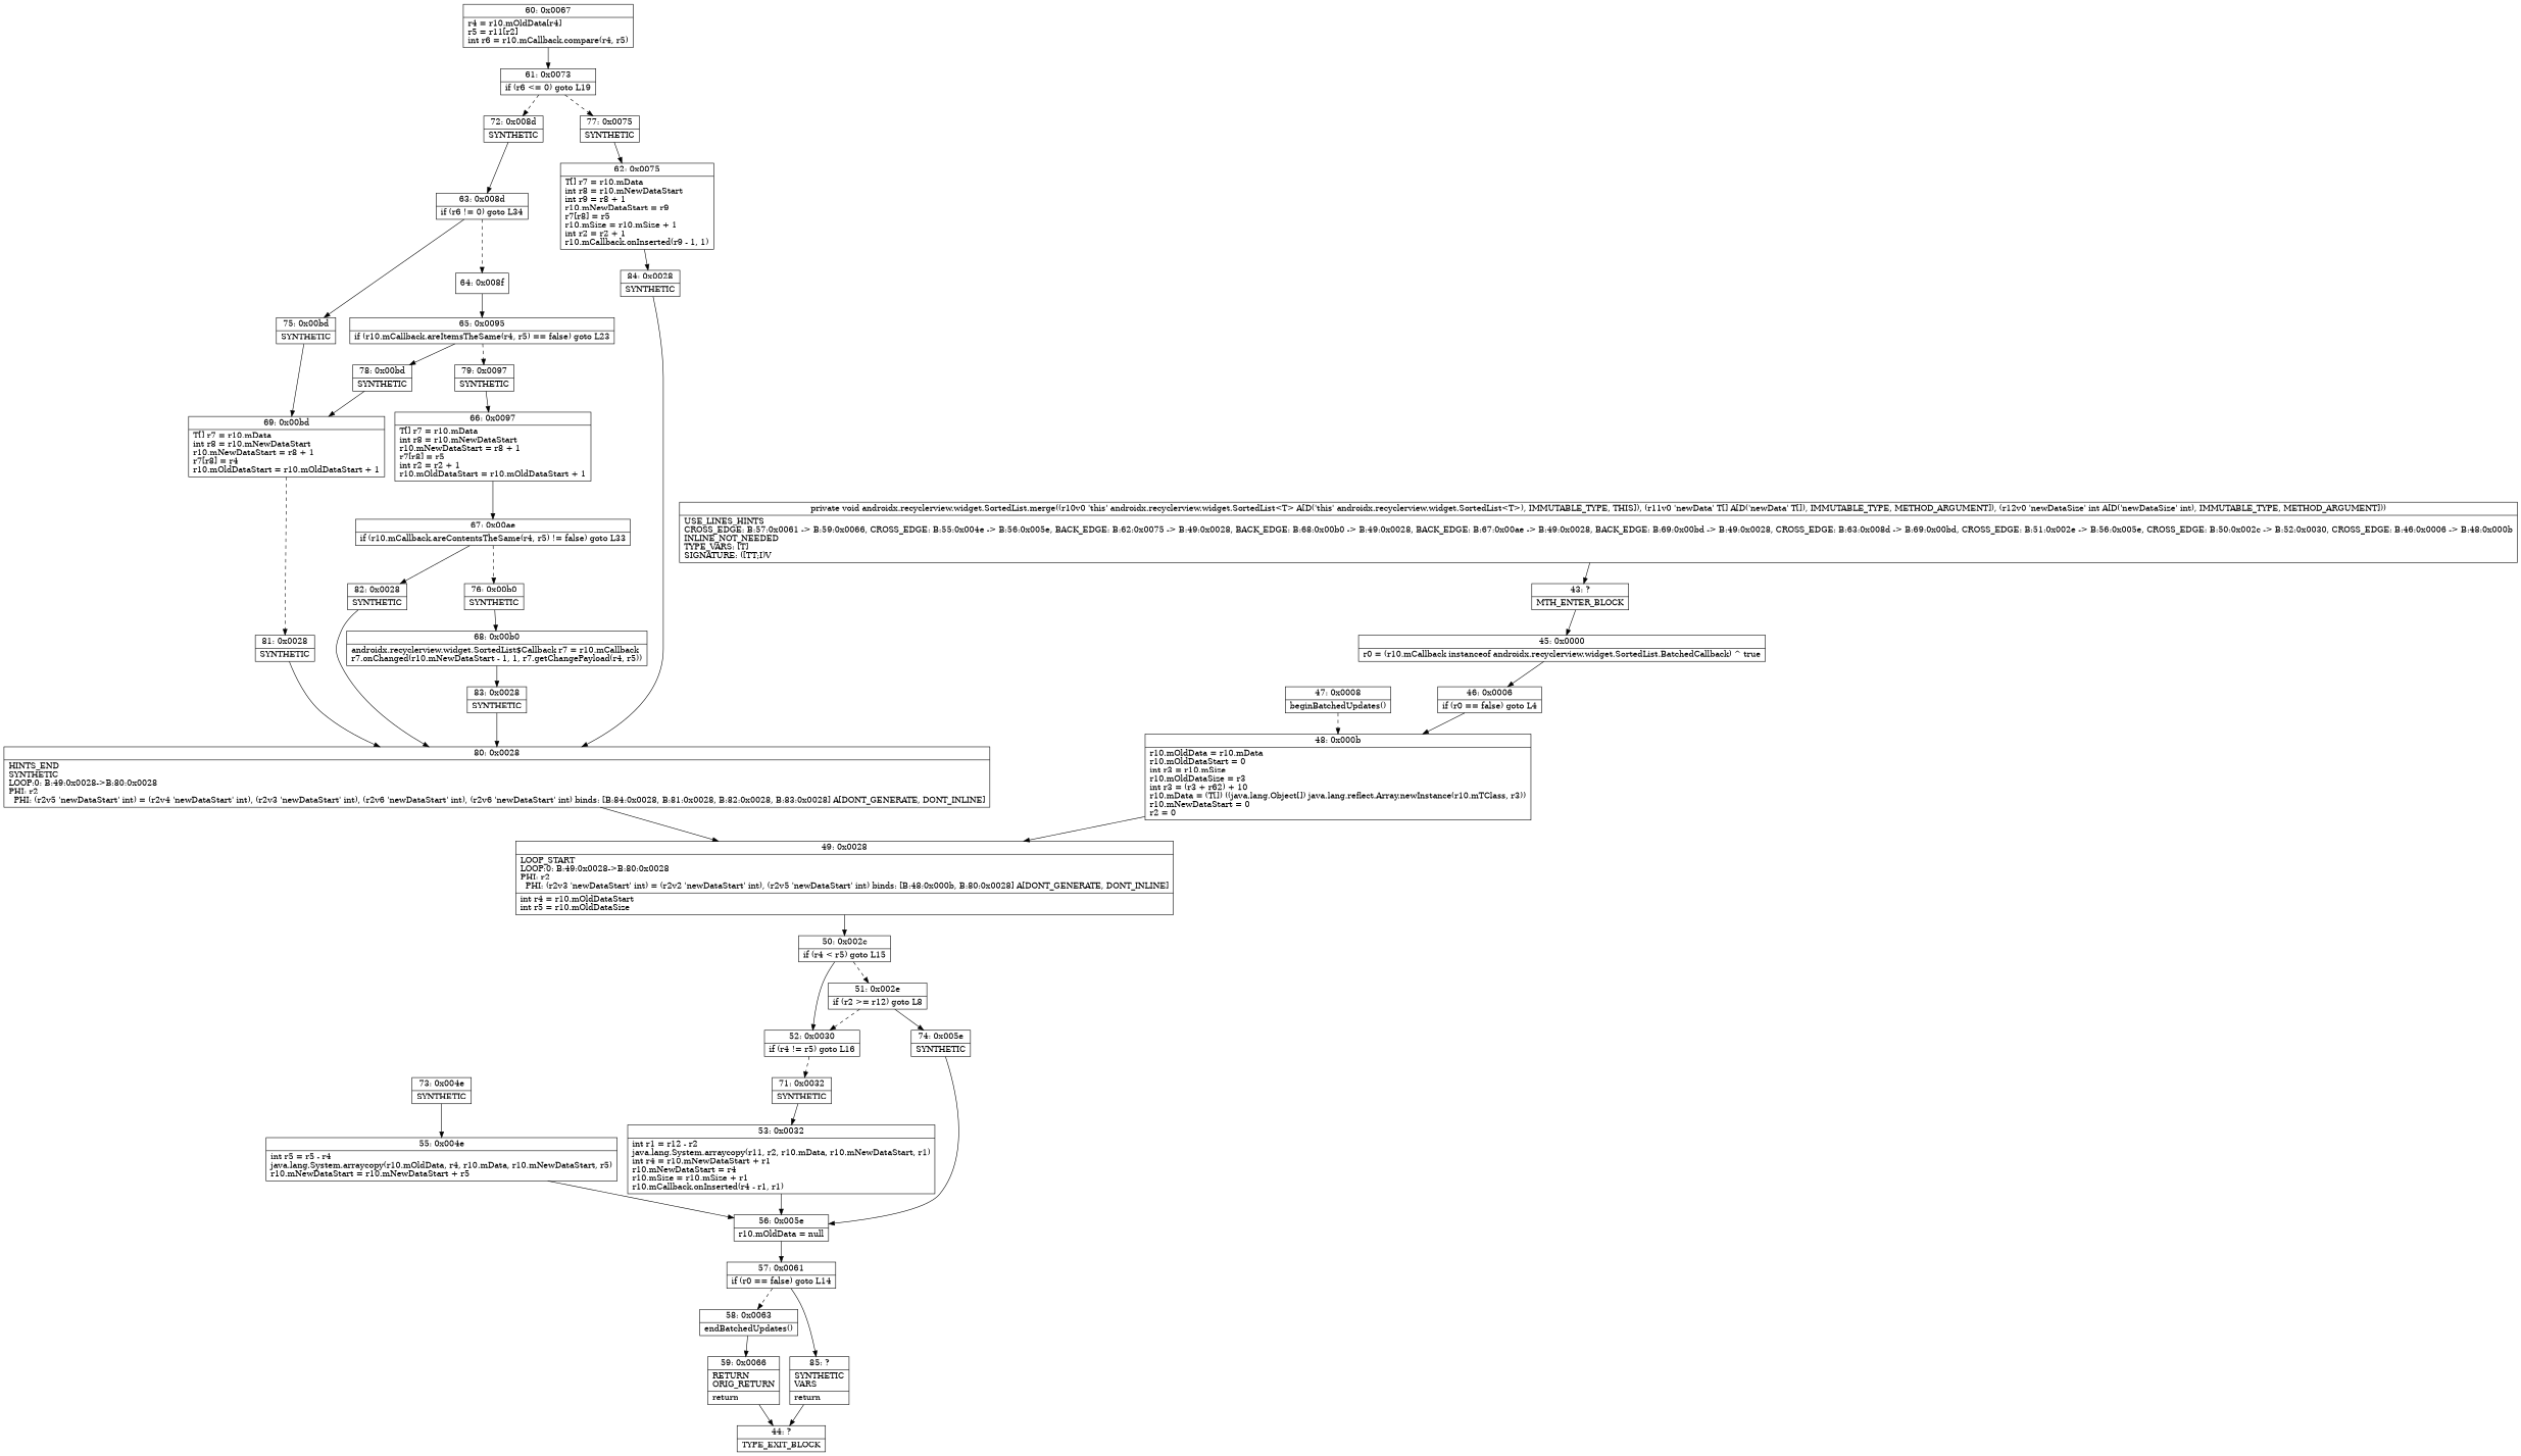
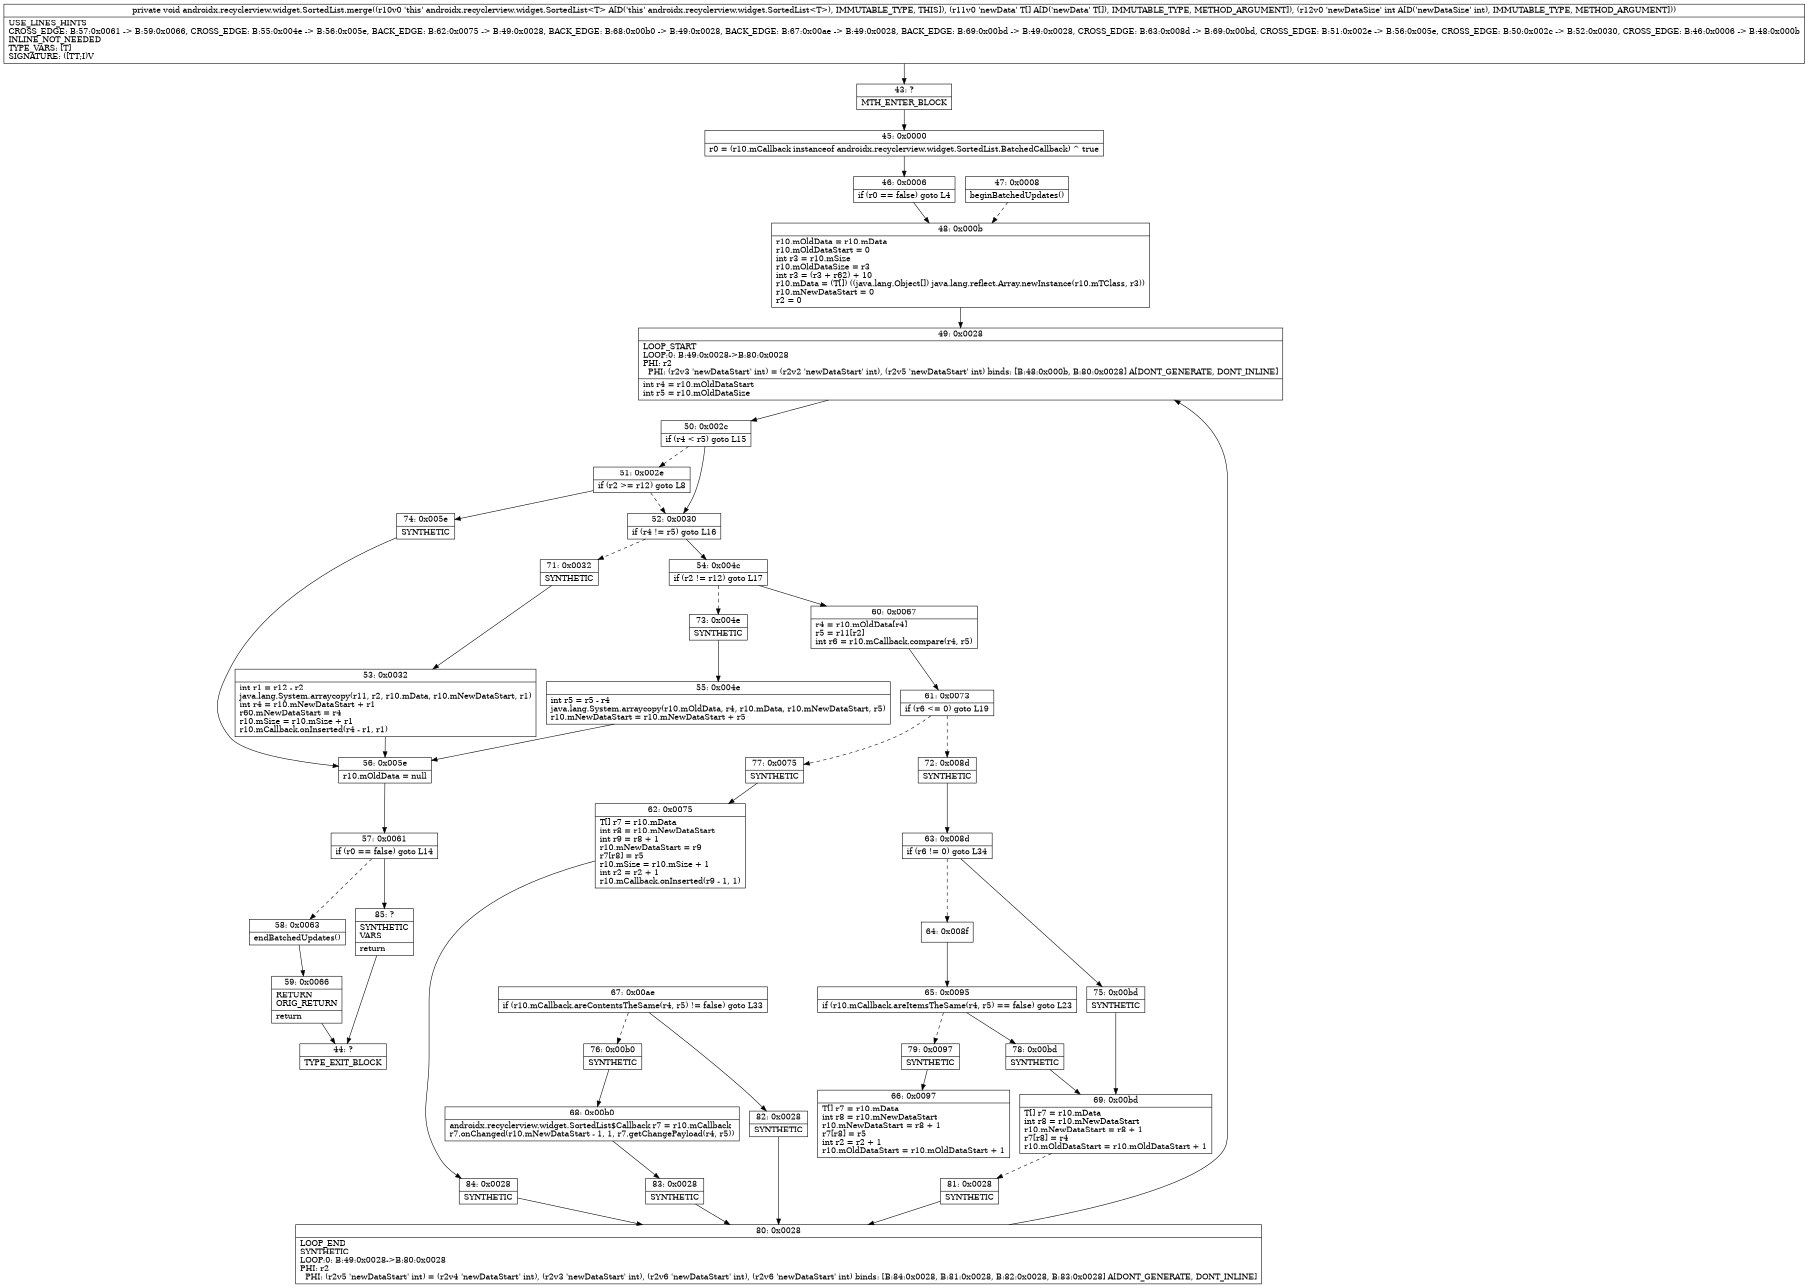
  digraph {
    node [shape=record]
    n1 [label="{43\:\ ?|MTH_ENTER_BLOCK\l}"]
    n2 [label="{45\:\ 0x0000|r0 = (r10.mCallback instanceof androidx.recyclerview.widget.SortedList.BatchedCallback) ^ true\l}"]
    n3 [label="{46\:\ 0x0006|if (r0 == false) goto L4\l}"]
    n4 [label="{48\:\ 0x000b|r10.mOldData = r10.mData\lr10.mOldDataStart = 0\lint r3 = r10.mSize\lr10.mOldDataSize = r3\lint r3 = (r3 + r62) + 10\lr10.mData = (T[]) ((java.lang.Object[]) java.lang.reflect.Array.newInstance(r10.mTClass, r3))\lr10.mNewDataStart = 0\lr2 = 0\l}"]
    n5 [label="{47\:\ 0x0008|beginBatchedUpdates()\l}"]
    n6 [label="{49\:\ 0x0028|LOOP_START\lLOOP:0: B:49:0x0028\-\>B:80:0x0028\lPHI: r2 \l  PHI: (r2v3 'newDataStart' int) = (r2v2 'newDataStart' int), (r2v5 'newDataStart' int) binds: [B:48:0x000b, B:80:0x0028] A[DONT_GENERATE, DONT_INLINE]\l|int r4 = r10.mOldDataStart\lint r5 = r10.mOldDataSize\l}"]
    n7 [label="{50\:\ 0x002c|if (r4 \< r5) goto L15\l}"]
    n8 [label="{51\:\ 0x002e|if (r2 \>= r12) goto L8\l}"]
    n9 [label="{52\:\ 0x0030|if (r4 != r5) goto L16\l}"]
    n10 [label="{74\:\ 0x005e|SYNTHETIC\l}"]
+   n11 [label="{54\:\ 0x004c|if (r2 != r12) goto L17\l}"]
    n12 [label="{71\:\ 0x0032|SYNTHETIC\l}"]
    n13 [label="{56\:\ 0x005e|r10.mOldData = null\l}"]
    n14 [label="{57\:\ 0x0061|if (r0 == false) goto L14\l}"]
    n15 [label="{58\:\ 0x0063|endBatchedUpdates()\l}"]
    n16 [label="{85\:\ ?|SYNTHETIC\lVARS\l|return\l}"]
    n17 [label="{59\:\ 0x0066|RETURN\lORIG_RETURN\l|return\l}"]
    n18 [label="{44\:\ ?|TYPE_EXIT_BLOCK\l}"]
    n19 [label="{60\:\ 0x0067|r4 = r10.mOldData[r4]\lr5 = r11[r2]\lint r6 = r10.mCallback.compare(r4, r5)\l}"]
    n20 [label="{73\:\ 0x004e|SYNTHETIC\l}"]
-   n21 [label="{53\:\ 0x0032|int r1 = r12 \- r2\ljava.lang.System.arraycopy(r11, r2, r10.mData, r10.mNewDataStart, r1)\lint r4 = r10.mNewDataStart + r1\lr10.mNewDataStart = r4\lr10.mSize = r10.mSize + r1\lr10.mCallback.onInserted(r4 \- r1, r1)\l}"]
+   n21 [label="{53\:\ 0x0032|int r1 = r12 \- r2\ljava.lang.System.arraycopy(r11, r2, r10.mData, r10.mNewDataStart, r1)\lint r4 = r10.mNewDataStart + r1\lr60.mNewDataStart = r4\lr10.mSize = r10.mSize + r1\lr10.mCallback.onInserted(r4 \- r1, r1)\l}"]
    n22 [label="{61\:\ 0x0073|if (r6 \<= 0) goto L19\l}"]
    n23 [label="{55\:\ 0x004e|int r5 = r5 \- r4\ljava.lang.System.arraycopy(r10.mOldData, r4, r10.mData, r10.mNewDataStart, r5)\lr10.mNewDataStart = r10.mNewDataStart + r5\l}"]
    n24 [label="{72\:\ 0x008d|SYNTHETIC\l}"]
    n25 [label="{77\:\ 0x0075|SYNTHETIC\l}"]
    n26 [label="{63\:\ 0x008d|if (r6 != 0) goto L34\l}"]
    n27 [label="{62\:\ 0x0075|T[] r7 = r10.mData\lint r8 = r10.mNewDataStart\lint r9 = r8 + 1\lr10.mNewDataStart = r9\lr7[r8] = r5\lr10.mSize = r10.mSize + 1\lint r2 = r2 + 1\lr10.mCallback.onInserted(r9 \- 1, 1)\l}"]
    n28 [label="{64\:\ 0x008f}"]
    n29 [label="{75\:\ 0x00bd|SYNTHETIC\l}"]
    n30 [label="{65\:\ 0x0095|if (r10.mCallback.areItemsTheSame(r4, r5) == false) goto L23\l}"]
    n31 [label="{69\:\ 0x00bd|T[] r7 = r10.mData\lint r8 = r10.mNewDataStart\lr10.mNewDataStart = r8 + 1\lr7[r8] = r4\lr10.mOldDataStart = r10.mOldDataStart + 1\l}"]
    n32 [label="{78\:\ 0x00bd|SYNTHETIC\l}"]
    n33 [label="{79\:\ 0x0097|SYNTHETIC\l}"]
    n34 [label="{66\:\ 0x0097|T[] r7 = r10.mData\lint r8 = r10.mNewDataStart\lr10.mNewDataStart = r8 + 1\lr7[r8] = r5\lint r2 = r2 + 1\lr10.mOldDataStart = r10.mOldDataStart + 1\l}"]
    n35 [label="{81\:\ 0x0028|SYNTHETIC\l}"]
-   n36 [label="{80\:\ 0x0028|HINTS_END\lSYNTHETIC\lLOOP:0: B:49:0x0028\-\>B:80:0x0028\lPHI: r2 \l  PHI: (r2v5 'newDataStart' int) = (r2v4 'newDataStart' int), (r2v3 'newDataStart' int), (r2v6 'newDataStart' int), (r2v6 'newDataStart' int) binds: [B:84:0x0028, B:81:0x0028, B:82:0x0028, B:83:0x0028] A[DONT_GENERATE, DONT_INLINE]\l}"]
+   n36 [label="{80\:\ 0x0028|LOOP_END\lSYNTHETIC\lLOOP:0: B:49:0x0028\-\>B:80:0x0028\lPHI: r2 \l  PHI: (r2v5 'newDataStart' int) = (r2v4 'newDataStart' int), (r2v3 'newDataStart' int), (r2v6 'newDataStart' int), (r2v6 'newDataStart' int) binds: [B:84:0x0028, B:81:0x0028, B:82:0x0028, B:83:0x0028] A[DONT_GENERATE, DONT_INLINE]\l}"]
    n37 [label="{67\:\ 0x00ae|if (r10.mCallback.areContentsTheSame(r4, r5) != false) goto L33\l}"]
    n38 [label="{76\:\ 0x00b0|SYNTHETIC\l}"]
    n39 [label="{82\:\ 0x0028|SYNTHETIC\l}"]
    n40 [label="{68\:\ 0x00b0|androidx.recyclerview.widget.SortedList$Callback r7 = r10.mCallback\lr7.onChanged(r10.mNewDataStart \- 1, 1, r7.getChangePayload(r4, r5))\l}"]
    n41 [label="{83\:\ 0x0028|SYNTHETIC\l}"]
    n42 [label="{84\:\ 0x0028|SYNTHETIC\l}"]
    n43 [label="{private void androidx.recyclerview.widget.SortedList.merge((r10v0 'this' androidx.recyclerview.widget.SortedList\<T\> A[D('this' androidx.recyclerview.widget.SortedList\<T\>), IMMUTABLE_TYPE, THIS]), (r11v0 'newData' T[] A[D('newData' T[]), IMMUTABLE_TYPE, METHOD_ARGUMENT]), (r12v0 'newDataSize' int A[D('newDataSize' int), IMMUTABLE_TYPE, METHOD_ARGUMENT]))  | USE_LINES_HINTS\lCROSS_EDGE: B:57:0x0061 \-\> B:59:0x0066, CROSS_EDGE: B:55:0x004e \-\> B:56:0x005e, BACK_EDGE: B:62:0x0075 \-\> B:49:0x0028, BACK_EDGE: B:68:0x00b0 \-\> B:49:0x0028, BACK_EDGE: B:67:0x00ae \-\> B:49:0x0028, BACK_EDGE: B:69:0x00bd \-\> B:49:0x0028, CROSS_EDGE: B:63:0x008d \-\> B:69:0x00bd, CROSS_EDGE: B:51:0x002e \-\> B:56:0x005e, CROSS_EDGE: B:50:0x002c \-\> B:52:0x0030, CROSS_EDGE: B:46:0x0006 \-\> B:48:0x000b\lINLINE_NOT_NEEDED\lTYPE_VARS: [T]\lSIGNATURE: ([TT;I)V\l}"]
    n1 -> n2
    n2 -> n3
    n3 -> n4
    n4 -> n6
    n5 -> n4 [style=dashed]
    n6 -> n7
    n7 -> n8 [style=dashed]
    n7 -> n9
    n8 -> n9 [style=dashed]
    n8 -> n10
+   n9 -> n11
    n9 -> n12 [style=dashed]
    n10 -> n13
+   n11 -> n19
+   n11 -> n20 [style=dashed]
    n12 -> n21
    n13 -> n14
    n14 -> n15 [style=dashed]
    n14 -> n16
    n15 -> n17
    n16 -> n18
    n17 -> n18
    n19 -> n22
    n20 -> n23
    n21 -> n13
    n22 -> n24 [style=dashed]
    n22 -> n25 [style=dashed]
    n23 -> n13
    n24 -> n26
    n25 -> n27
    n26 -> n28 [style=dashed]
    n26 -> n29
    n27 -> n42
    n28 -> n30
    n29 -> n31
    n30 -> n32
    n30 -> n33 [style=dashed]
    n31 -> n35 [style=dashed]
    n32 -> n31
    n33 -> n34
-   n34 -> n37
    n35 -> n36
    n36 -> n6
    n37 -> n38 [style=dashed]
    n37 -> n39
    n38 -> n40
    n39 -> n36
    n40 -> n41
    n41 -> n36
    n42 -> n36
    n43 -> n1
  }
